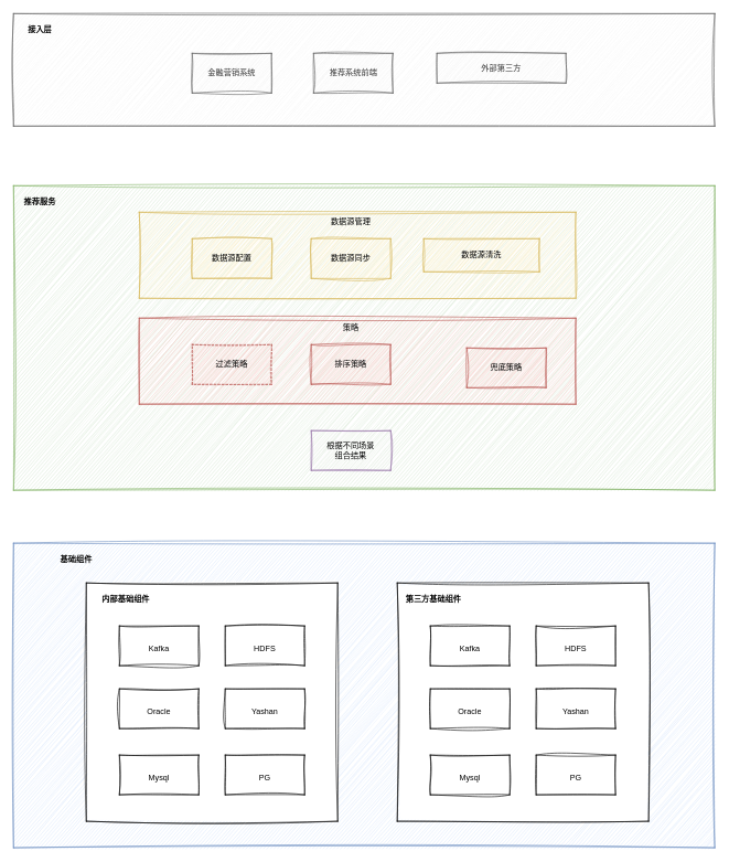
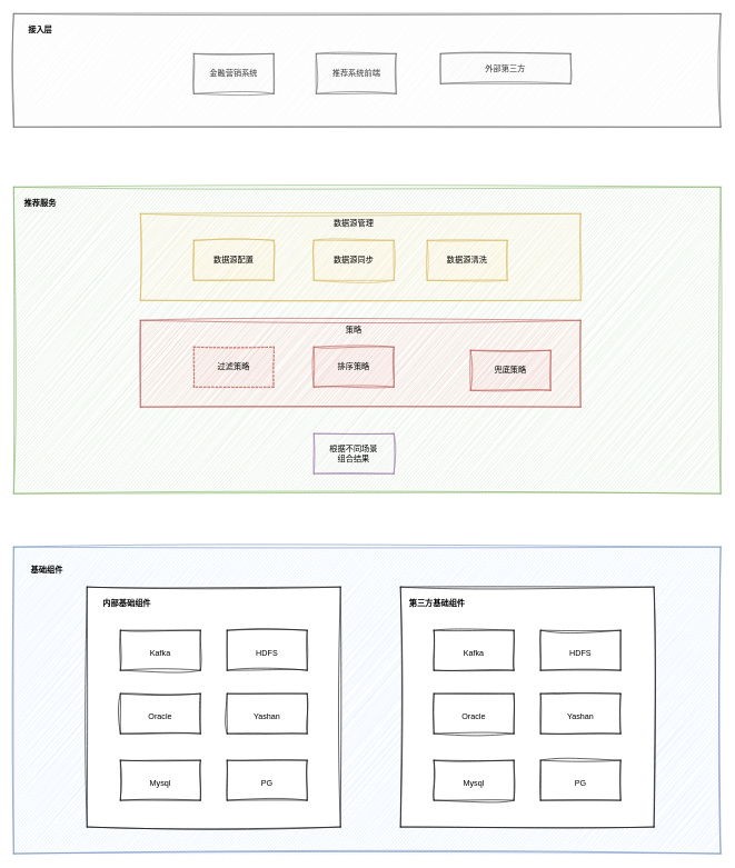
  <mxCell id="0" />
  <mxCell id="1" parent="0" />
  <mxCell id="2" value="" style="rounded=0;whiteSpace=wrap;html=1;sketch=1;curveFitting=1;jiggle=2;fillColor=#dae8fc;strokeColor=#6c8ebf;" parent="1" vertex="1"><mxGeometry x="20" y="820" width="1060" height="460" as="geometry" /></mxCell>
  <mxCell id="3" value="" style="rounded=0;whiteSpace=wrap;html=1;sketch=1;curveFitting=1;jiggle=2;fillColor=#d5e8d4;strokeColor=#82b366;" parent="1" vertex="1"><mxGeometry x="20" y="280" width="1060" height="460" as="geometry" /></mxCell>
  <mxCell id="4" value="" style="rounded=0;whiteSpace=wrap;html=1;sketch=1;curveFitting=1;jiggle=2;fillColor=#f8cecc;strokeColor=#b85450;" parent="1" vertex="1"><mxGeometry x="210" y="480" width="660" height="130" as="geometry" /></mxCell>
  <mxCell id="5" value="" style="rounded=0;whiteSpace=wrap;html=1;sketch=1;curveFitting=1;jiggle=2;fillColor=#f5f5f5;fontColor=#333333;strokeColor=#666666;" parent="1" vertex="1"><mxGeometry x="20" y="20" width="1060" height="170" as="geometry" /></mxCell>
  <mxCell id="6" value="" style="rounded=0;whiteSpace=wrap;html=1;sketch=1;curveFitting=1;jiggle=2;fillColor=#fff2cc;strokeColor=#d6b656;" parent="1" vertex="1"><mxGeometry x="210" y="320" width="660" height="130" as="geometry" /></mxCell>
  <mxCell id="7" value="数据源配置" style="rounded=0;whiteSpace=wrap;html=1;sketch=1;curveFitting=1;jiggle=2;fillColor=#fff2cc;strokeColor=#d6b656;" parent="1" vertex="1"><mxGeometry x="290" y="360" width="120" height="60" as="geometry" /></mxCell>
  <mxCell id="8" value="过滤策略" style="rounded=0;whiteSpace=wrap;html=1;sketch=1;curveFitting=1;jiggle=2;fillColor=#f8cecc;strokeColor=#b85450;dashed=1;" parent="1" vertex="1"><mxGeometry x="290" y="520" width="120" height="60" as="geometry" /></mxCell>
  <mxCell id="9" value="数据源同步" style="rounded=0;whiteSpace=wrap;html=1;sketch=1;curveFitting=1;jiggle=2;fillColor=#fff2cc;strokeColor=#d6b656;" parent="1" vertex="1"><mxGeometry x="470" y="360" width="120" height="60" as="geometry" /></mxCell>
- <mxCell id="10" value="数据源清洗" style="rounded=0;whiteSpace=wrap;html=1;sketch=1;curveFitting=1;jiggle=2;fillColor=#fff2cc;strokeColor=#d6b656;" parent="1" vertex="1"><mxGeometry x="640" y="360" width="175" height="50" as="geometry" /></mxCell>
+ <mxCell id="10" value="数据源清洗" style="rounded=0;whiteSpace=wrap;html=1;sketch=1;curveFitting=1;jiggle=2;fillColor=#fff2cc;strokeColor=#d6b656;" parent="1" vertex="1"><mxGeometry x="640" y="360" width="120" height="60" as="geometry" /></mxCell>
  <mxCell id="11" value="&lt;b&gt;接入层&lt;/b&gt;" style="text;html=1;align=center;verticalAlign=middle;whiteSpace=wrap;rounded=0;sketch=1;curveFitting=1;jiggle=2;" parent="1" vertex="1"><mxGeometry x="30" width="60" height="30" as="geometry" y="30" /></mxCell>
  <mxCell id="12" value="金融营销系统" style="rounded=0;whiteSpace=wrap;html=1;sketch=1;curveFitting=1;jiggle=2;fillColor=#f5f5f5;fontColor=#333333;strokeColor=#666666;" parent="1" vertex="1"><mxGeometry x="290" y="80" width="120" height="60" as="geometry" /></mxCell>
  <mxCell id="13" value="推荐系统前端" style="rounded=0;whiteSpace=wrap;html=1;sketch=1;curveFitting=1;jiggle=2;fillColor=#f5f5f5;fontColor=#333333;strokeColor=#666666;" parent="1" vertex="1"><mxGeometry x="473.5" y="80" width="120" height="60" as="geometry" /></mxCell>
  <mxCell id="14" value="外部第三方" style="rounded=0;whiteSpace=wrap;html=1;sketch=1;curveFitting=1;jiggle=2;fillColor=#f5f5f5;fontColor=#333333;strokeColor=#666666;" parent="1" vertex="1"><mxGeometry x="660" y="80" width="195" height="45" as="geometry" /></mxCell>
  <mxCell id="15" value="排序策略" style="rounded=0;whiteSpace=wrap;html=1;sketch=1;curveFitting=1;jiggle=2;fillColor=#f8cecc;strokeColor=#b85450;" parent="1" vertex="1"><mxGeometry x="470" y="520" width="120" height="60" as="geometry" /></mxCell>
  <mxCell id="16" value="兜底策略" style="rounded=0;whiteSpace=wrap;html=1;sketch=1;curveFitting=1;jiggle=2;fillColor=#f8cecc;strokeColor=#b85450;" parent="1" vertex="1"><mxGeometry x="705" y="525" width="120" height="60" as="geometry" /></mxCell>
  <mxCell id="17" value="根据不同场景&lt;br&gt;组合结果" style="rounded=0;whiteSpace=wrap;html=1;sketch=1;curveFitting=1;jiggle=2;fillColor=#f5f5f5;strokeColor=#9673a6;" parent="1" vertex="1"><mxGeometry x="470" y="650" width="120" height="60" as="geometry" /></mxCell>
  <mxCell id="18" value="数据源管理" style="text;html=1;strokeColor=none;fillColor=none;align=center;verticalAlign=middle;whiteSpace=wrap;rounded=0;sketch=1;curveFitting=1;jiggle=2;" parent="1" vertex="1"><mxGeometry x="485" y="320" width="90" height="30" as="geometry" /></mxCell>
  <mxCell id="19" value="&lt;b&gt;推荐服务&lt;/b&gt;" style="text;html=1;strokeColor=none;fillColor=none;align=center;verticalAlign=middle;whiteSpace=wrap;rounded=0;sketch=1;curveFitting=1;jiggle=2;" parent="1" vertex="1"><mxGeometry x="30" y="290" width="60" height="30" as="geometry" /></mxCell>
  <mxCell id="20" value="策略" style="text;html=1;strokeColor=none;fillColor=none;align=center;verticalAlign=middle;whiteSpace=wrap;rounded=0;sketch=1;curveFitting=1;jiggle=2;" parent="1" vertex="1"><mxGeometry x="485" y="480" width="90" height="30" as="geometry" /></mxCell>
  <mxCell id="21" value="" style="rounded=0;whiteSpace=wrap;html=1;hachureGap=4;fontFamily=Architects Daughter;fontSource=https%3A%2F%2Ffonts.googleapis.com%2Fcss%3Ffamily%3DArchitects%2BDaughter;fontSize=20;sketch=1;curveFitting=1;jiggle=2;" parent="1" vertex="1"><mxGeometry x="130" y="880" width="380" height="360" as="geometry" /></mxCell>
  <mxCell id="22" value="&lt;font style=&quot;font-size: 12px;&quot;&gt;Kafka&lt;/font&gt;" style="rounded=0;whiteSpace=wrap;html=1;hachureGap=4;fontFamily=Helvetica;fontSize=20;sketch=1;curveFitting=1;jiggle=2;" parent="21" vertex="1"><mxGeometry x="50" y="65" width="120" height="60" as="geometry" /></mxCell>
  <mxCell id="23" value="&lt;span style=&quot;font-size: 12px;&quot;&gt;HDFS&lt;/span&gt;" style="rounded=0;whiteSpace=wrap;html=1;hachureGap=4;fontFamily=Helvetica;fontSize=20;sketch=1;curveFitting=1;jiggle=2;" parent="21" vertex="1"><mxGeometry x="210" y="65" width="120" height="60" as="geometry" /></mxCell>
  <mxCell id="24" value="&lt;span style=&quot;font-size: 12px;&quot;&gt;Oracle&lt;/span&gt;" style="rounded=0;whiteSpace=wrap;html=1;hachureGap=4;fontFamily=Helvetica;fontSize=20;sketch=1;curveFitting=1;jiggle=2;" parent="21" vertex="1"><mxGeometry x="50" y="160" width="120" height="60" as="geometry" /></mxCell>
  <mxCell id="25" value="&lt;font style=&quot;font-size: 12px;&quot;&gt;Mysql&lt;/font&gt;" style="rounded=0;whiteSpace=wrap;html=1;hachureGap=4;fontFamily=Helvetica;fontSize=20;sketch=1;curveFitting=1;jiggle=2;" parent="21" vertex="1"><mxGeometry x="50" y="260" width="120" height="60" as="geometry" /></mxCell>
  <mxCell id="26" value="&lt;span style=&quot;font-size: 12px;&quot;&gt;PG&lt;/span&gt;" style="rounded=0;whiteSpace=wrap;html=1;hachureGap=4;fontFamily=Helvetica;fontSize=20;sketch=1;curveFitting=1;jiggle=2;" parent="21" vertex="1"><mxGeometry x="210" y="260" width="120" height="60" as="geometry" /></mxCell>
  <mxCell id="27" value="&lt;span style=&quot;font-size: 12px;&quot;&gt;Yashan&lt;/span&gt;" style="rounded=0;whiteSpace=wrap;html=1;hachureGap=4;fontFamily=Helvetica;fontSize=20;sketch=1;curveFitting=1;jiggle=2;" parent="21" vertex="1"><mxGeometry x="210" y="160" width="120" height="60" as="geometry" /></mxCell>
  <mxCell id="28" value="&lt;b&gt;内部基础组件&lt;/b&gt;" style="text;html=1;strokeColor=none;fillColor=none;align=center;verticalAlign=middle;whiteSpace=wrap;rounded=0;sketch=1;curveFitting=1;jiggle=2;" parent="21" vertex="1"><mxGeometry x="10" y="10" width="100" height="30" as="geometry" /></mxCell>
  <mxCell id="29" value="" style="rounded=0;whiteSpace=wrap;html=1;hachureGap=4;fontFamily=Architects Daughter;fontSource=https%3A%2F%2Ffonts.googleapis.com%2Fcss%3Ffamily%3DArchitects%2BDaughter;fontSize=20;sketch=1;curveFitting=1;jiggle=2;" parent="1" vertex="1"><mxGeometry x="600" y="880" width="380" height="360" as="geometry" /></mxCell>
  <mxCell id="30" value="&lt;font style=&quot;font-size: 12px;&quot;&gt;Kafka&lt;/font&gt;" style="rounded=0;whiteSpace=wrap;html=1;hachureGap=4;fontFamily=Helvetica;fontSize=20;sketch=1;curveFitting=1;jiggle=2;" parent="29" vertex="1"><mxGeometry x="50" y="65" width="120" height="60" as="geometry" /></mxCell>
  <mxCell id="31" value="&lt;span style=&quot;font-size: 12px;&quot;&gt;HDFS&lt;/span&gt;" style="rounded=0;whiteSpace=wrap;html=1;hachureGap=4;fontFamily=Helvetica;fontSize=20;sketch=1;curveFitting=1;jiggle=2;" parent="29" vertex="1"><mxGeometry x="210" y="65" width="120" height="60" as="geometry" /></mxCell>
  <mxCell id="32" value="&lt;span style=&quot;font-size: 12px;&quot;&gt;Oracle&lt;/span&gt;" style="rounded=0;whiteSpace=wrap;html=1;hachureGap=4;fontFamily=Helvetica;fontSize=20;sketch=1;curveFitting=1;jiggle=2;" parent="29" vertex="1"><mxGeometry x="50" y="160" width="120" height="60" as="geometry" /></mxCell>
  <mxCell id="33" value="&lt;font style=&quot;font-size: 12px;&quot;&gt;Mysql&lt;/font&gt;" style="rounded=0;whiteSpace=wrap;html=1;hachureGap=4;fontFamily=Helvetica;fontSize=20;sketch=1;curveFitting=1;jiggle=2;" parent="29" vertex="1"><mxGeometry x="50" y="260" width="120" height="60" as="geometry" /></mxCell>
  <mxCell id="34" value="&lt;span style=&quot;font-size: 12px;&quot;&gt;PG&lt;/span&gt;" style="rounded=0;whiteSpace=wrap;html=1;hachureGap=4;fontFamily=Helvetica;fontSize=20;sketch=1;curveFitting=1;jiggle=2;" parent="29" vertex="1"><mxGeometry x="210" y="260" width="120" height="60" as="geometry" /></mxCell>
  <mxCell id="35" value="&lt;span style=&quot;font-size: 12px;&quot;&gt;Yashan&lt;/span&gt;" style="rounded=0;whiteSpace=wrap;html=1;hachureGap=4;fontFamily=Helvetica;fontSize=20;sketch=1;curveFitting=1;jiggle=2;" parent="29" vertex="1"><mxGeometry x="210" y="160" width="120" height="60" as="geometry" /></mxCell>
  <mxCell id="36" value="&lt;b&gt;第三方基础组件&lt;/b&gt;" style="text;html=1;strokeColor=none;fillColor=none;align=center;verticalAlign=middle;whiteSpace=wrap;rounded=0;sketch=1;curveFitting=1;jiggle=2;" parent="29" vertex="1"><mxGeometry x="10" y="10" width="90" height="30" as="geometry" /></mxCell>
- <mxCell id="37" value="&lt;b&gt;基础组件&lt;/b&gt;" style="text;html=1;strokeColor=none;fillColor=none;align=center;verticalAlign=middle;whiteSpace=wrap;rounded=0;sketch=1;curveFitting=1;jiggle=2;" parent="1" vertex="1"><mxGeometry x="85" y="830" width="60" height="30" as="geometry" /></mxCell>
+ <mxCell id="37" value="&lt;b&gt;基础组件&lt;/b&gt;" style="text;html=1;strokeColor=none;fillColor=none;align=center;verticalAlign=middle;whiteSpace=wrap;rounded=0;sketch=1;curveFitting=1;jiggle=2;" parent="1" vertex="1"><mxGeometry x="40" y="840" width="60" height="30" as="geometry" /></mxCell>
